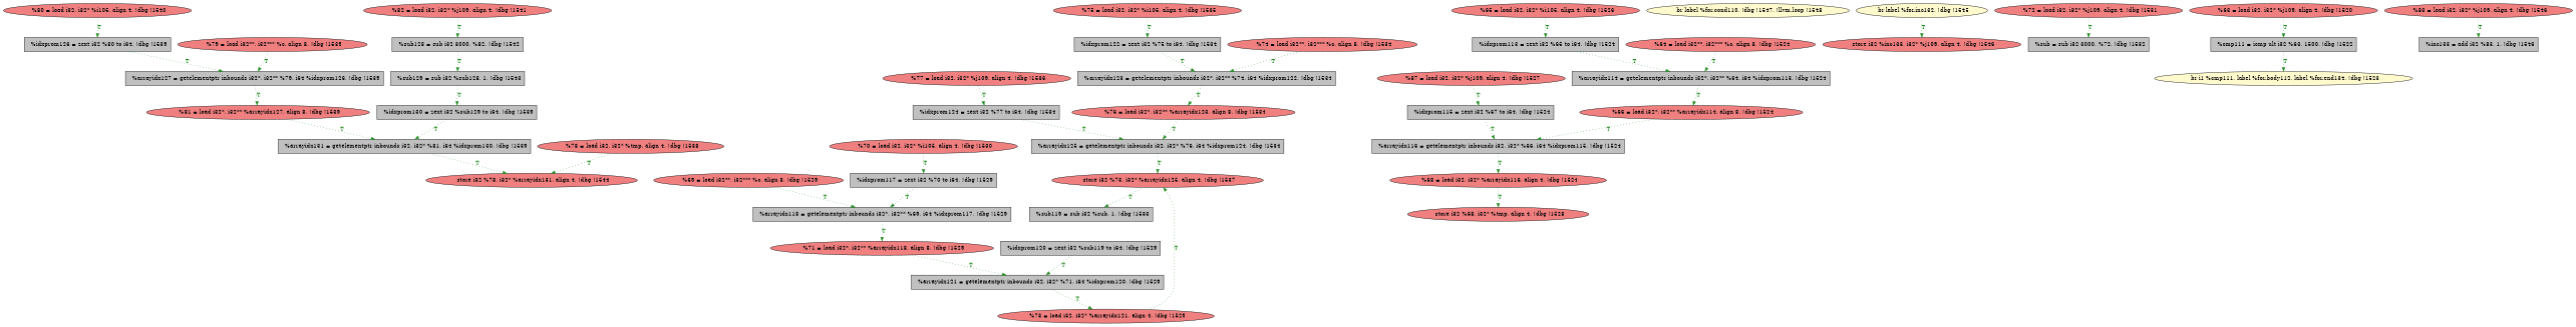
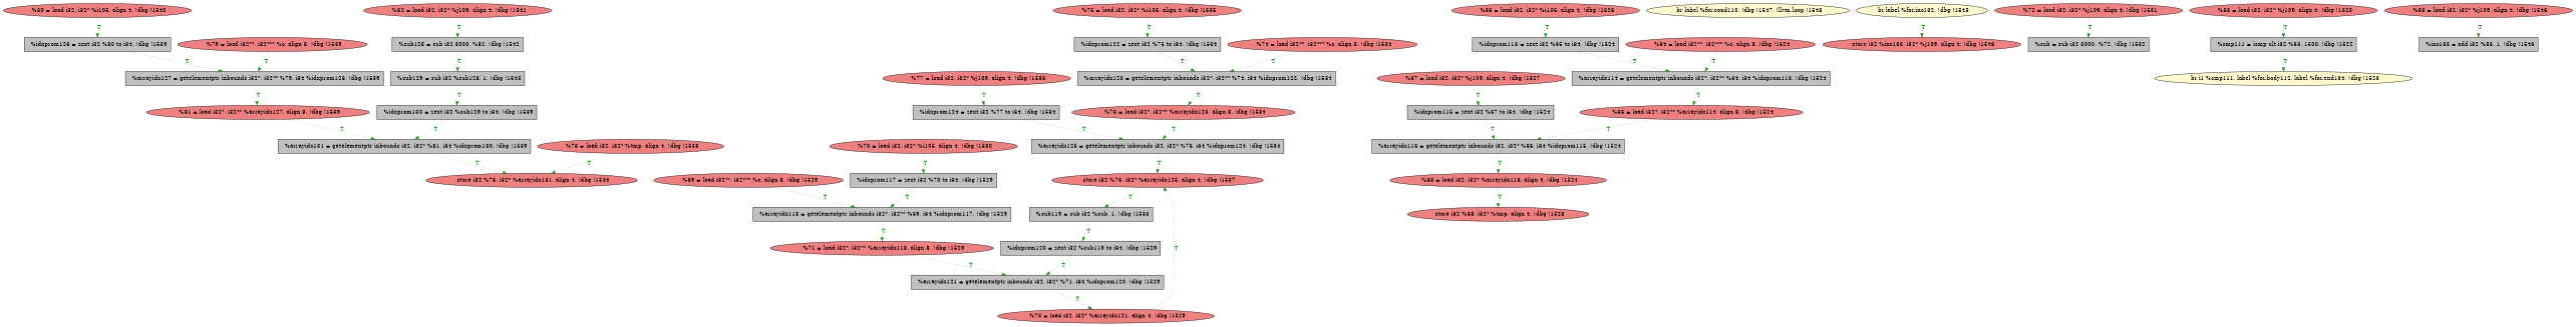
  digraph {
    node [fillcolor=lightcoral shape=ellipse style=filled]
    edge [color=forestgreen fontcolor=forestgreen style=dotted]
    n1 [label="  %80 = load i32, i32* %i105, align 4, !dbg !1540"]
    n2 [fillcolor=grey label="  %idxprom126 = zext i32 %80 to i64, !dbg !1539" shape=rectangle]
    n3 [fillcolor=grey label="  %arrayidx127 = getelementptr inbounds i32*, i32** %79, i64 %idxprom126, !dbg !1539" shape=rectangle]
    n4 [label="  %78 = load i32, i32* %tmp, align 4, !dbg !1538"]
    n5 [label="  store i32 %78, i32* %arrayidx131, align 4, !dbg !1544"]
    n6 [label="  %76 = load i32*, i32** %arrayidx123, align 8, !dbg !1534"]
    n7 [fillcolor=grey label="  %arrayidx125 = getelementptr inbounds i32, i32* %76, i64 %idxprom124, !dbg !1534" shape=rectangle]
    n8 [label="  store i32 %73, i32* %arrayidx125, align 4, !dbg !1537"]
    n9 [label="  %67 = load i32, i32* %j109, align 4, !dbg !1527"]
    n10 [fillcolor=grey label="  %idxprom115 = zext i32 %67 to i64, !dbg !1524" shape=rectangle]
    n11 [fillcolor=grey label="  %arrayidx116 = getelementptr inbounds i32, i32* %66, i64 %idxprom115, !dbg !1524" shape=rectangle]
    n12 [label="  %77 = load i32, i32* %j109, align 4, !dbg !1536"]
    n13 [fillcolor=grey label="  %idxprom124 = zext i32 %77 to i64, !dbg !1534" shape=rectangle]
    n14 [label="  %73 = load i32, i32* %arrayidx121, align 4, !dbg !1529"]
    n15 [fillcolor=grey label="  %sub119 = sub i32 %sub, 1, !dbg !1533" shape=rectangle]
    n16 [label="  %68 = load i32, i32* %arrayidx116, align 4, !dbg !1524"]
    n17 [label="  store i32 %68, i32* %tmp, align 4, !dbg !1528"]
    n18 [fillcolor=grey label="  %arrayidx121 = getelementptr inbounds i32, i32* %71, i64 %idxprom120, !dbg !1529" shape=rectangle]
    n19 [label="  %69 = load i32**, i32*** %c, align 8, !dbg !1529"]
    n20 [fillcolor=grey label="  %arrayidx118 = getelementptr inbounds i32*, i32** %69, i64 %idxprom117, !dbg !1529" shape=rectangle]
    n21 [label="  %71 = load i32*, i32** %arrayidx118, align 8, !dbg !1529"]
    n22 [label="  %75 = load i32, i32* %i105, align 4, !dbg !1535"]
    n23 [fillcolor=grey label="  %idxprom122 = zext i32 %75 to i64, !dbg !1534" shape=rectangle]
    n24 [fillcolor=grey label="  %arrayidx123 = getelementptr inbounds i32*, i32** %74, i64 %idxprom122, !dbg !1534" shape=rectangle]
    n25 [fillcolor=lemonchiffon label="  br label %for.cond110, !dbg !1547, !llvm.loop !1548"]
    n26 [label="  store i32 %inc133, i32* %j109, align 4, !dbg !1546"]
    n27 [label="  %74 = load i32**, i32*** %c, align 8, !dbg !1534"]
    n28 [fillcolor=grey label="  %arrayidx131 = getelementptr inbounds i32, i32* %81, i64 %idxprom130, !dbg !1539" shape=rectangle]
    n29 [fillcolor=grey label="  %idxprom113 = zext i32 %65 to i64, !dbg !1524" shape=rectangle]
    n30 [fillcolor=grey label="  %arrayidx114 = getelementptr inbounds i32*, i32** %64, i64 %idxprom113, !dbg !1524" shape=rectangle]
    n31 [label="  %66 = load i32*, i32** %arrayidx114, align 8, !dbg !1524"]
    n32 [label="  %70 = load i32, i32* %i105, align 4, !dbg !1530"]
    n33 [fillcolor=grey label="  %idxprom117 = zext i32 %70 to i64, !dbg !1529" shape=rectangle]
    n34 [label="  %64 = load i32**, i32*** %c, align 8, !dbg !1524"]
    n35 [label="  %65 = load i32, i32* %i105, align 4, !dbg !1526"]
    n36 [label="  %81 = load i32*, i32** %arrayidx127, align 8, !dbg !1539"]
    n37 [fillcolor=lemonchiffon label="  br label %for.inc132, !dbg !1545"]
    n38 [label="  %72 = load i32, i32* %j109, align 4, !dbg !1531"]
    n39 [fillcolor=grey label="  %sub = sub i32 3000, %72, !dbg !1532" shape=rectangle]
    n40 [fillcolor=grey label="  %sub128 = sub i32 3000, %82, !dbg !1542" shape=rectangle]
    n41 [fillcolor=grey label="  %sub129 = sub i32 %sub128, 1, !dbg !1543" shape=rectangle]
    n42 [fillcolor=grey label="  %idxprom130 = zext i32 %sub129 to i64, !dbg !1539" shape=rectangle]
    n43 [label="  %82 = load i32, i32* %j109, align 4, !dbg !1541"]
    n44 [fillcolor=lemonchiffon label="  br i1 %cmp111, label %for.body112, label %for.end134, !dbg !1523"]
    n45 [label="  %79 = load i32**, i32*** %c, align 8, !dbg !1539"]
    n46 [fillcolor=grey label="  %idxprom120 = zext i32 %sub119 to i64, !dbg !1529" shape=rectangle]
    n47 [fillcolor=grey label="  %cmp111 = icmp ult i32 %63, 1500, !dbg !1522" shape=rectangle]
    n48 [label="  %83 = load i32, i32* %j109, align 4, !dbg !1546"]
    n49 [fillcolor=grey label="  %inc133 = add i32 %83, 1, !dbg !1546" shape=rectangle]
    n50 [label="  %63 = load i32, i32* %j109, align 4, !dbg !1520"]
    n1 -> n2 [label=T]
    n2 -> n3 [label=T]
    n3 -> n36 [label=T]
    n4 -> n5 [label=T]
    n6 -> n7 [label=T]
    n7 -> n8 [label=T]
    n8 -> n15 [label=T]
    n9 -> n10 [label=T]
    n10 -> n11 [label=T]
    n11 -> n16 [label=T]
    n12 -> n13 [label=T]
    n13 -> n7 [label=T]
    n14 -> n8 [label=T]
+   n15 -> n46 [label=T]
    n16 -> n17 [label=T]
    n18 -> n14 [label=T]
    n19 -> n20 [label=T]
    n20 -> n21 [label=T]
    n21 -> n18 [label=T]
    n22 -> n23 [label=T]
    n23 -> n24 [label=T]
    n24 -> n6 [label=T]
    n27 -> n24 [label=T]
    n28 -> n5 [label=T]
    n29 -> n30 [label=T]
    n30 -> n31 [label=T]
    n31 -> n11 [label=T]
    n32 -> n33 [label=T]
    n33 -> n20 [label=T]
    n34 -> n30 [label=T]
    n35 -> n29 [label=T]
    n36 -> n28 [label=T]
    n37 -> n26 [label=T]
    n38 -> n39 [label=T]
    n40 -> n41 [label=T]
    n41 -> n42 [label=T]
    n42 -> n28 [label=T]
    n43 -> n40 [label=T]
    n45 -> n3 [label=T]
    n46 -> n18 [label=T]
    n47 -> n44 [label=T]
    n48 -> n49 [label=T]
    n50 -> n47 [label=T]
  }
